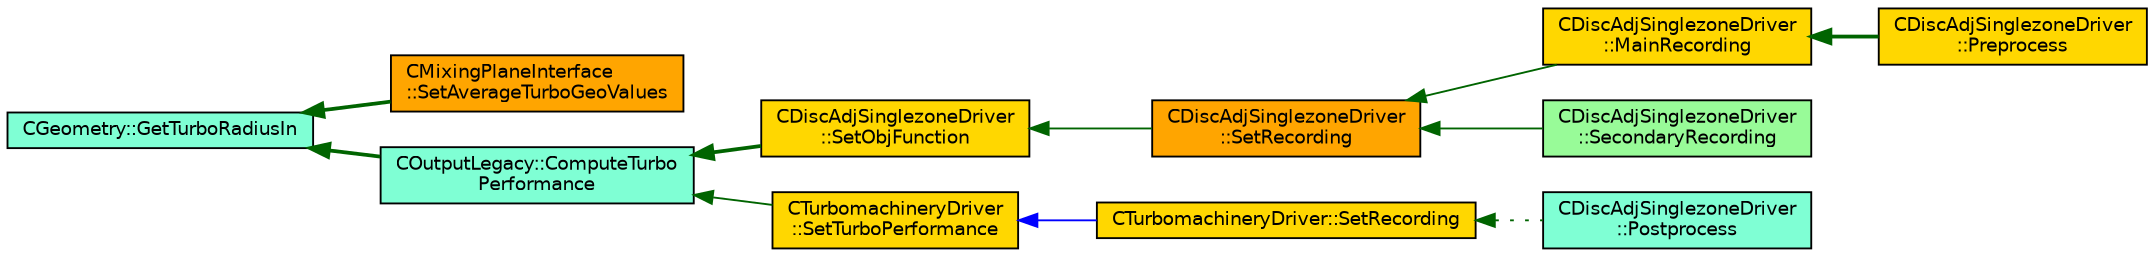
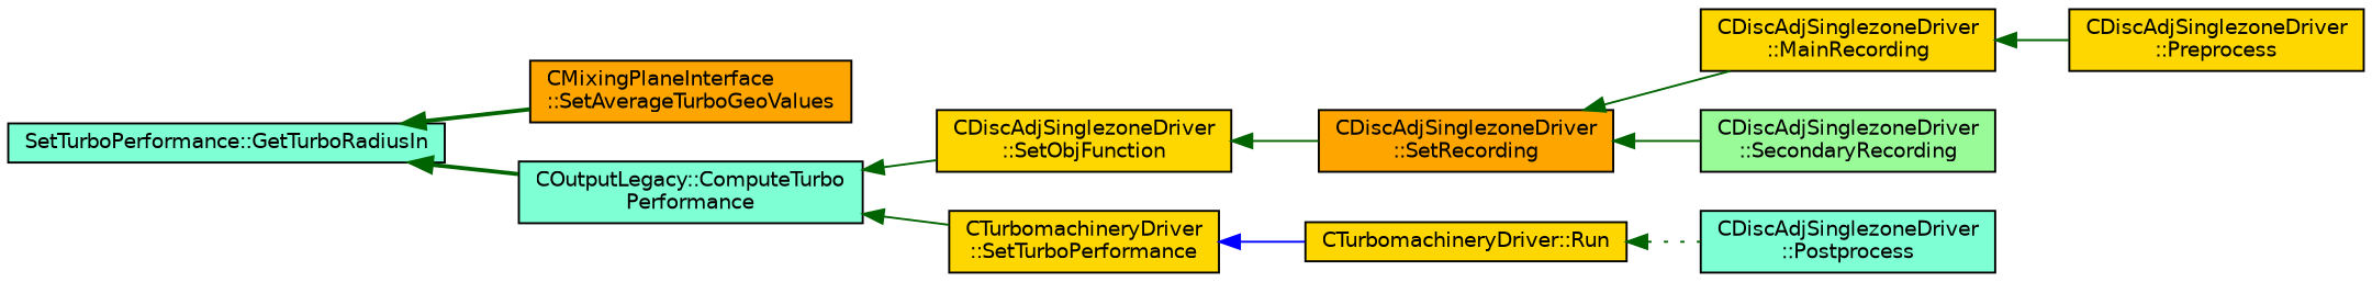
  digraph {
    fontname="DejaVu Sans"
    rankdir=LR
    node [color=black fillcolor=gold fontname="DejaVu Sans" fontsize=10 shape=record style=filled]
    edge [color=darkgreen dir=back fontname="DejaVu Sans" fontsize=10 labelfontname=Helvetica labelfontsize=10 style=solid]
-   n1 [fillcolor=aquamarine fontcolor=black height=0.2 label="CGeometry::GetTurboRadiusIn" width=0.4]
+   n1 [fillcolor=aquamarine fontcolor=black height=0.2 label="SetTurboPerformance::GetTurboRadiusIn" width=0.4]
    n2 [fillcolor=orange height=0.2 label="CMixingPlaneInterface\l::SetAverageTurboGeoValues" width=0.4]
    n3 [fillcolor=aquamarine height=0.2 label="COutputLegacy::ComputeTurbo\lPerformance" width=0.4]
    n4 [height=0.2 label="CDiscAdjSinglezoneDriver\l::SetObjFunction" width=0.4]
    n5 [height=0.2 label="CTurbomachineryDriver\l::SetTurboPerformance" width=0.4]
    n6 [fillcolor=orange height=0.2 label="CDiscAdjSinglezoneDriver\l::SetRecording" width=0.4]
-   n7 [height=0.2 label="CTurbomachineryDriver::SetRecording" width=0.4]
+   n7 [height=0.2 label="CTurbomachineryDriver::Run" width=0.4]
    n8 [height=0.2 label="CDiscAdjSinglezoneDriver\l::MainRecording" width=0.4]
    n9 [fillcolor=palegreen height=0.2 label="CDiscAdjSinglezoneDriver\l::SecondaryRecording" width=0.4]
    n10 [height=0.2 label="CDiscAdjSinglezoneDriver\l::Preprocess" width=0.4]
    n11 [fillcolor=aquamarine height=0.2 label="CDiscAdjSinglezoneDriver\l::Postprocess" width=0.4]
    n1 -> n2 [style=bold]
    n1 -> n3 [style=bold]
-   n3 -> n4 [style=bold]
+   n3 -> n4
    n3 -> n5
    n4 -> n6
    n5 -> n7 [color=blue]
    n6 -> n8
    n6 -> n9
    n7 -> n11 [style=dotted]
-   n8 -> n10 [style=bold]
+   n8 -> n10
  }
